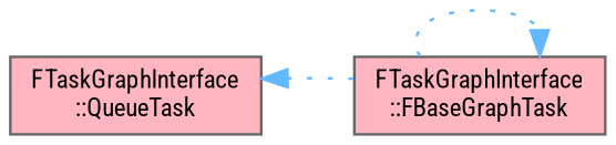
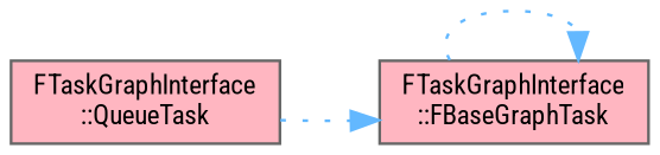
  digraph {
    rankdir=LR
    fontname="Roboto Condensed"
    node [fillcolor=lightpink fontname="Roboto Condensed" fontsize=10 shape=box style=filled]
    edge [color=steelblue1 fontname="Roboto Condensed" fontsize=10 labelfontname=Helvetica labelfontsize=10 style=dotted]
    n1 [color=gray40 fontcolor=black height=0.2 label="FTaskGraphInterface\l::QueueTask" width=0.4]
    n2 [color=grey40 height=0.2 label="FTaskGraphInterface\l::FBaseGraphTask" width=0.4]
-   n2 -> n1
+   n1 -> n2
    n2 -> n2
  }
